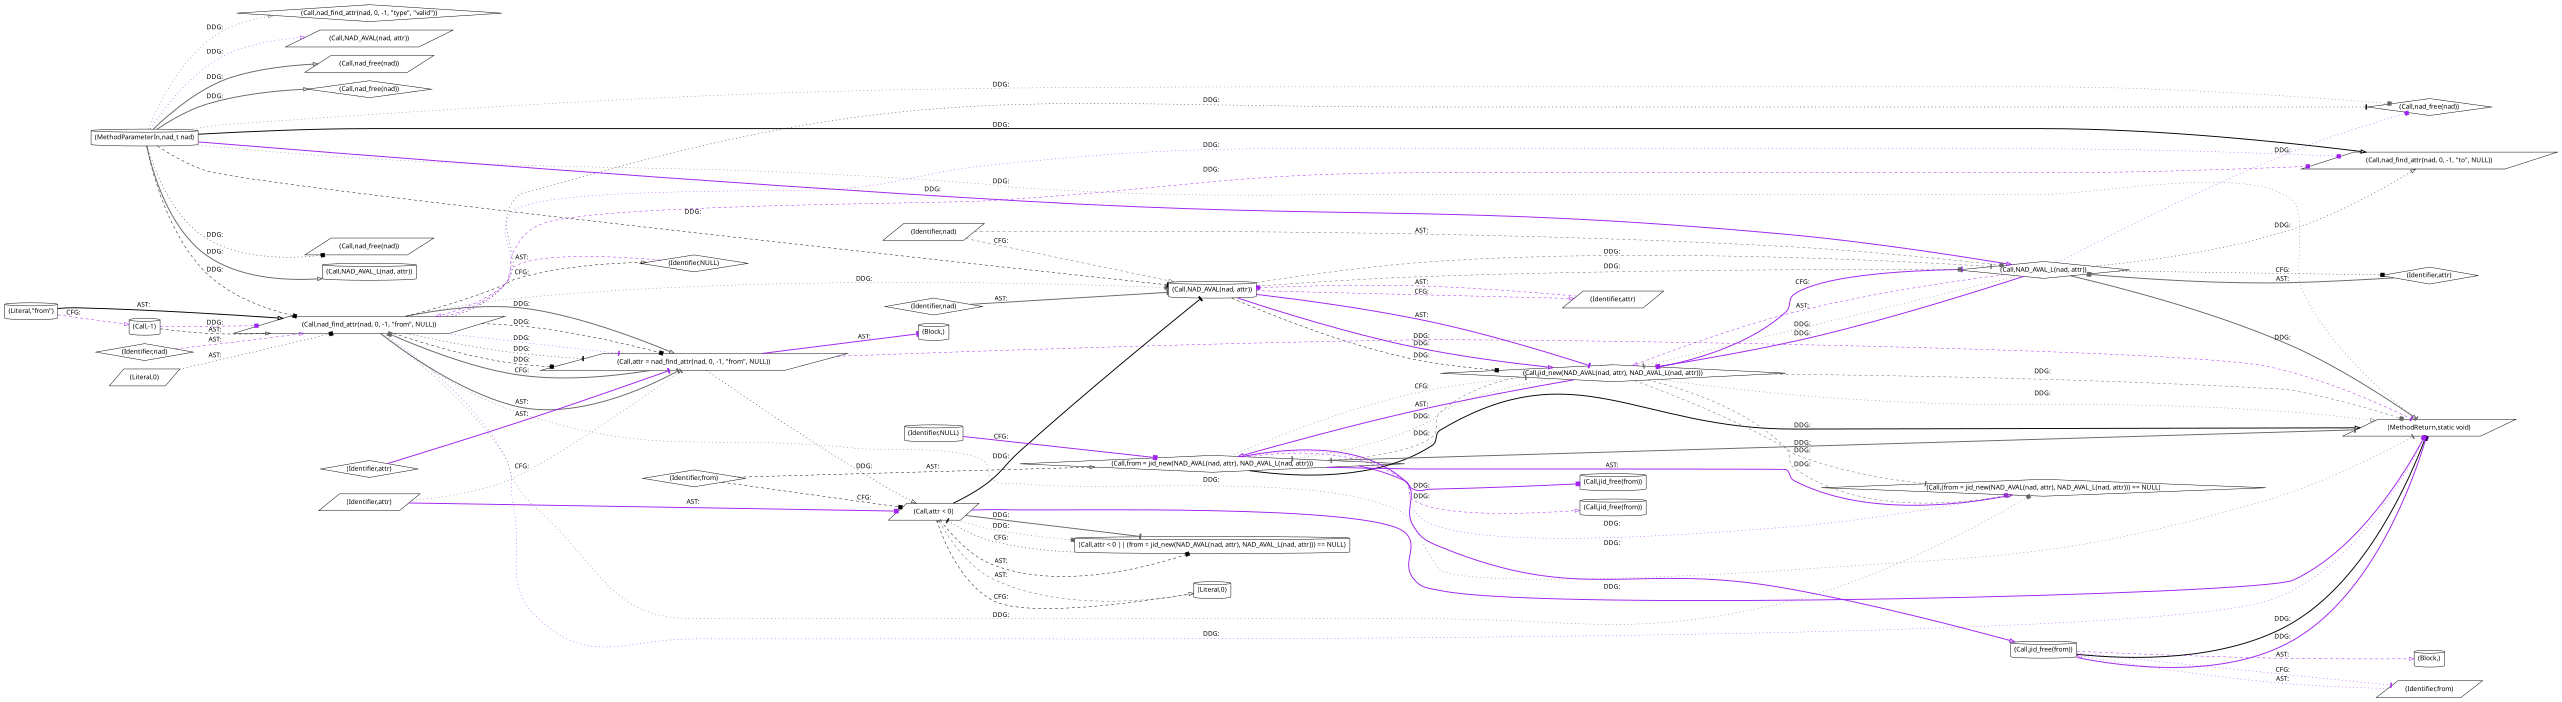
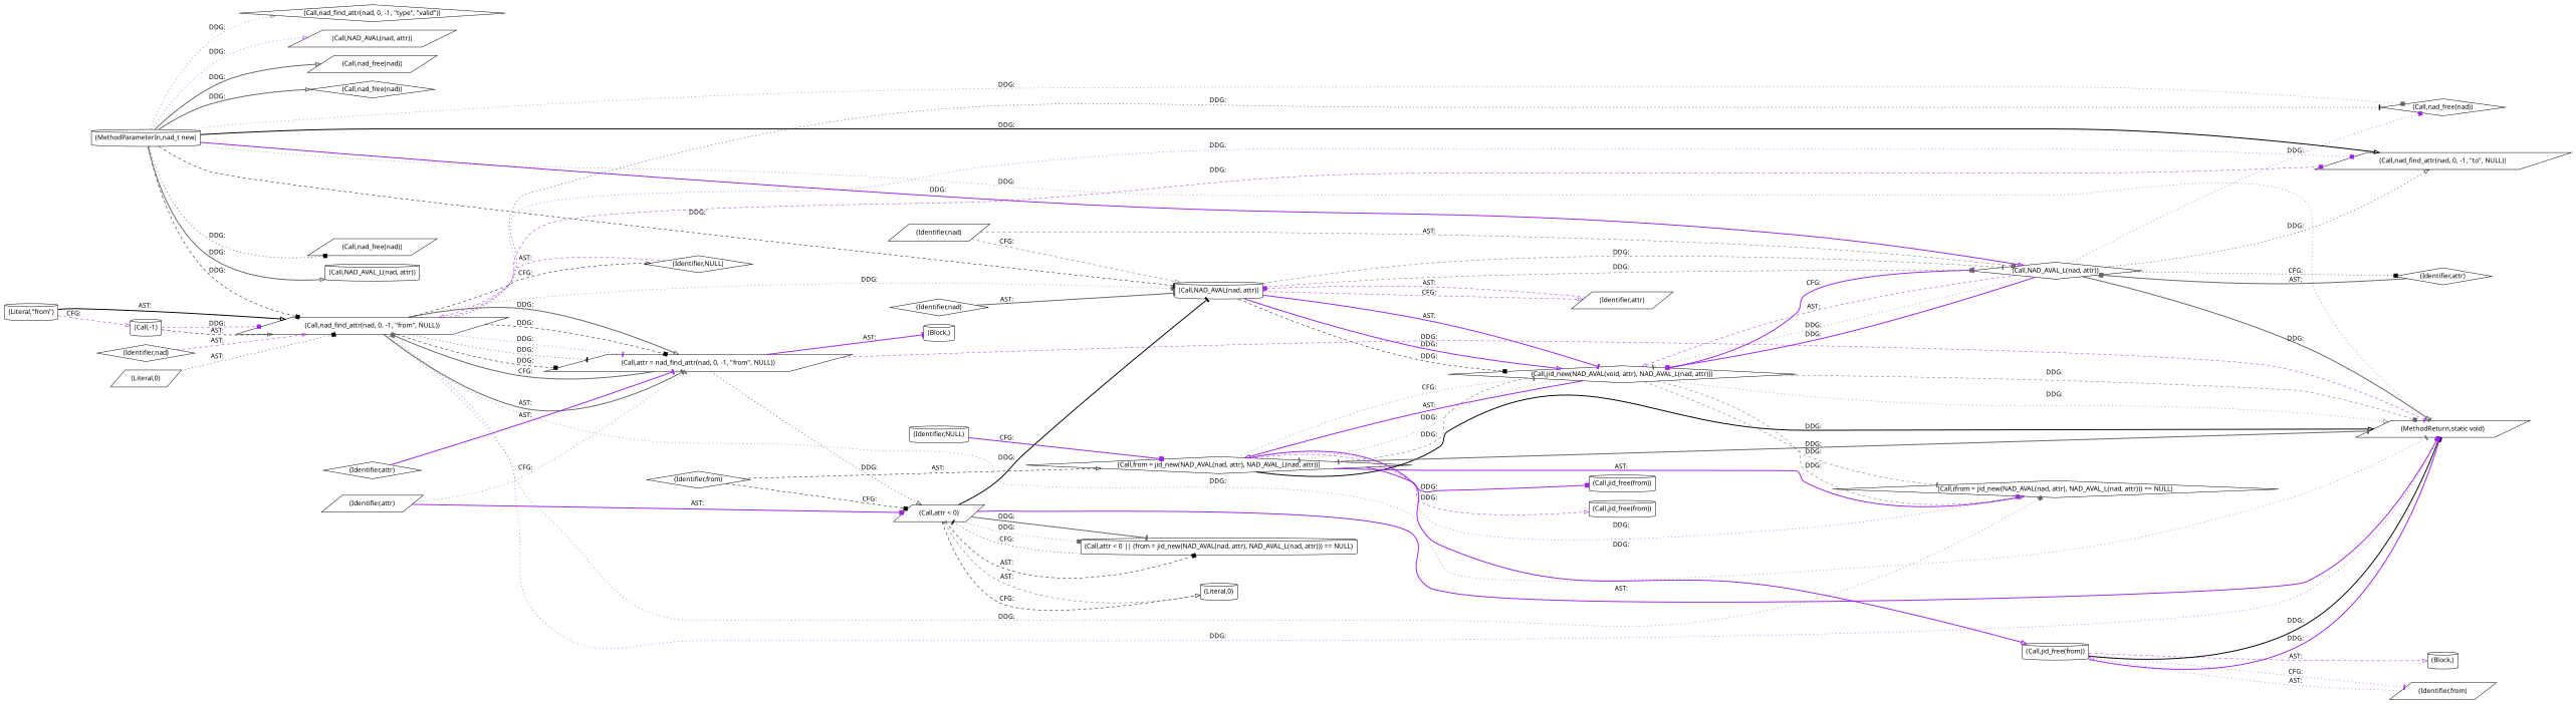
  digraph {
    fontname="Noto Sans"
    rankdir=LR
    node [fontname="Noto Sans" shape=cylinder]
    edge [arrowhead=onormal color=purple fontname="Noto Sans" style=dashed]
    n1 [label="(Call,jid_free(from))"]
    n2 [label="(Block,)"]
    n3 [label="(Identifier,from)" shape=parallelogram]
    n4 [label="(MethodReturn,static void)" shape=parallelogram]
    n5 [label="(Call,from = jid_new(NAD_AVAL(nad, attr), NAD_AVAL_L(nad, attr)))" shape=diamond]
-   n6 [label="(Call,jid_new(NAD_AVAL(nad, attr), NAD_AVAL_L(nad, attr)))" shape=diamond]
+   n6 [label="(Call,jid_new(NAD_AVAL(void, attr), NAD_AVAL_L(nad, attr)))" shape=diamond]
    n7 [label="(Call,jid_free(from))"]
    n8 [label="(Call,jid_free(from))"]
    n9 [label="(Call,(from = jid_new(NAD_AVAL(nad, attr), NAD_AVAL_L(nad, attr))) == NULL)" shape=diamond]
    n10 [label="(Call,NAD_AVAL_L(nad, attr))" shape=diamond]
    n11 [label="(Call,nad_free(nad))" shape=diamond]
    n12 [label="(Call,nad_find_attr(nad, 0, -1, \"to\", NULL))" shape=parallelogram]
    n13 [label="(Identifier,attr)" shape=diamond]
    n14 [label="(Call,NAD_AVAL(nad, attr))"]
    n15 [label="(Identifier,attr)" shape=parallelogram]
    n16 [label="(Call,nad_find_attr(nad, 0, -1, \"from\", NULL))" shape=parallelogram]
    n17 [label="(Call,attr = nad_find_attr(nad, 0, -1, \"from\", NULL))" shape=parallelogram]
    n18 [label="(Identifier,NULL)" shape=diamond]
    n19 [label="(Call,attr < 0)" shape=parallelogram]
    n20 [label="(Block,)"]
-   n21 [label="(MethodParameterIn,nad_t nad)"]
+   n21 [label="(MethodParameterIn,nad_t new)"]
    n22 [label="(Call,nad_free(nad))" shape=parallelogram]
    n23 [label="(Call,NAD_AVAL_L(nad, attr))"]
    n24 [label="(Call,nad_find_attr(nad, 0, -1, \"type\", \"valid\"))" shape=diamond]
    n25 [label="(Call,NAD_AVAL(nad, attr))" shape=parallelogram]
    n26 [label="(Call,nad_free(nad))" shape=parallelogram]
    n27 [label="(Call,nad_free(nad))" shape=diamond]
    n28 [label="(Call,-1)"]
    n29 [label="(Literal,0)"]
    n30 [label="(Call,attr < 0 || (from = jid_new(NAD_AVAL(nad, attr), NAD_AVAL_L(nad, attr))) == NULL)"]
    n31 [label="(Identifier,attr)" shape=diamond]
    n32 [label="(Identifier,nad)" shape=parallelogram]
    n33 [label="(Identifier,attr)" shape=parallelogram]
    n34 [label="(Identifier,nad)" shape=diamond]
    n35 [label="(Identifier,NULL)"]
    n36 [label="(Identifier,nad)" shape=diamond]
    n37 [label="(Literal,\"from\")"]
    n38 [label="(Identifier,from)" shape=diamond]
    n39 [label="(Literal,0)" shape=parallelogram]
    n1 -> n2 [label="AST: "]
    n1 -> n3 [arrowhead=tee label="CFG: " style=dotted]
    n1 -> n4 [arrowhead=box label="DDG: " style=bold]
    n1 -> n4 [arrowhead=box color=black label="DDG: " style=bold]
    n3 -> n1 [label="AST: " style=dotted]
    n5 -> n1 [label="DDG: " style=bold]
    n5 -> n4 [color=black label="DDG: " style=bold]
    n5 -> n4 [arrowhead=tee color=gray40 label="DDG: " style=bold]
    n5 -> n6 [arrowhead=tee color=gray40 label="CFG: " style=dotted]
    n5 -> n7 [arrowhead=box label="DDG: " style=bold]
    n5 -> n8 [label="DDG: "]
    n5 -> n9 [label="AST: " style=bold]
    n5 -> n9 [arrowhead=box label="DDG: " style=dotted]
    n6 -> n4 [arrowhead=box color=gray40 label="DDG: "]
    n6 -> n4 [color=gray40 label="DDG: " style=dotted]
    n6 -> n5 [label="AST: " style=bold]
    n6 -> n5 [arrowhead=tee color=gray40 label="DDG: " style=dotted]
    n6 -> n5 [arrowhead=tee color=gray40 label="DDG: "]
    n6 -> n9 [arrowhead=tee color=gray40 label="DDG: "]
    n6 -> n9 [color=gray40 label="DDG: "]
    n6 -> n10 [arrowhead=tee label="CFG: " style=bold]
    n10 -> n4 [color=gray40 label="DDG: " style=bold]
    n10 -> n6 [label="AST: "]
    n10 -> n6 [arrowhead=tee color=gray40 label="DDG: " style=dotted]
    n10 -> n6 [arrowhead=box label="DDG: " style=bold]
    n10 -> n11 [arrowhead=box label="DDG: " style=dotted]
    n10 -> n12 [color=black label="DDG: " style=dotted]
    n10 -> n13 [arrowhead=box color=black label="CFG: " style=dotted]
    n13 -> n10 [arrowhead=box color=gray40 label="AST: " style=bold]
    n14 -> n6 [arrowhead=tee label="AST: " style=bold]
    n14 -> n6 [label="DDG: " style=bold]
    n14 -> n6 [arrowhead=box color=black label="DDG: "]
    n14 -> n10 [arrowhead=box color=gray40 label="DDG: "]
    n14 -> n10 [arrowhead=tee color=gray40 label="DDG: "]
    n14 -> n15 [label="CFG: "]
    n15 -> n14 [arrowhead=box label="AST: "]
    n16 -> n4 [arrowhead=tee color=gray40 label="DDG: " style=dotted]
    n16 -> n4 [arrowhead=box label="DDG: " style=dotted]
    n16 -> n9 [arrowhead=box color=gray40 label="DDG: " style=dotted]
    n16 -> n11 [arrowhead=tee color=black label="DDG: " style=dotted]
    n16 -> n12 [arrowhead=box label="DDG: " style=dotted]
    n16 -> n12 [arrowhead=box label="DDG: "]
    n16 -> n14 [arrowhead=box color=gray40 label="DDG: " style=dotted]
    n16 -> n17 [arrowhead=tee color=gray40 label="AST: " style=bold]
    n16 -> n17 [color=gray40 label="DDG: " style=bold]
    n16 -> n17 [arrowhead=box color=black label="DDG: "]
    n16 -> n17 [arrowhead=tee label="DDG: " style=dotted]
    n16 -> n17 [arrowhead=tee color=black label="DDG: " style=dotted]
    n16 -> n17 [arrowhead=box color=black label="DDG: "]
    n16 -> n18 [color=black label="CFG: "]
    n17 -> n4 [arrowhead=tee label="DDG: "]
    n17 -> n16 [arrowhead=box color=gray40 label="CFG: " style=bold]
    n17 -> n19 [color=black label="DDG: " style=dotted]
    n17 -> n20 [arrowhead=tee label="AST: " style=bold]
    n18 -> n16 [label="AST: "]
-   n19 -> n4 [arrowhead=box label="DDG: " style=bold]
+   n19 -> n4 [arrowhead=box label="AST: " style=bold]
    n19 -> n14 [arrowhead=tee color=black label="DDG: " style=bold]
    n19 -> n29 [color=black label="CFG: "]
    n19 -> n30 [arrowhead=box color=black label="AST: "]
    n19 -> n30 [arrowhead=tee color=gray40 label="DDG: " style=bold]
    n19 -> n30 [arrowhead=box color=gray40 label="DDG: " style=dotted]
    n21 -> n4 [arrowhead=tee color=gray40 label="DDG: " style=dotted]
    n21 -> n10 [label="DDG: " style=bold]
    n21 -> n11 [arrowhead=box color=gray40 label="DDG: " style=dotted]
    n21 -> n12 [color=black label="DDG: " style=bold]
    n21 -> n14 [arrowhead=tee color=black label="DDG: "]
    n21 -> n16 [arrowhead=box color=black label="DDG: "]
    n21 -> n22 [arrowhead=box color=black label="DDG: " style=dotted]
    n21 -> n23 [color=gray40 label="DDG: " style=bold]
    n21 -> n24 [color=gray40 label="DDG: " style=dotted]
    n21 -> n25 [label="DDG: " style=dotted]
    n21 -> n26 [color=gray40 label="DDG: " style=bold]
    n21 -> n27 [color=gray40 label="DDG: " style=bold]
    n28 -> n16 [color=black label="AST: "]
    n28 -> n16 [arrowhead=box label="DDG: "]
    n29 -> n19 [arrowhead=tee color=gray40 label="AST: "]
    n30 -> n19 [arrowhead=tee color=black label="CFG: " style=dotted]
    n31 -> n17 [arrowhead=tee label="AST: " style=bold]
    n32 -> n10 [arrowhead=box color=gray40 label="AST: "]
    n32 -> n14 [color=gray40 label="CFG: "]
    n33 -> n17 [arrowhead=tee color=gray40 label="CFG: " style=dotted]
    n33 -> n19 [arrowhead=box label="AST: " style=bold]
    n34 -> n16 [label="AST: "]
    n35 -> n5 [arrowhead=box label="CFG: " style=bold]
    n36 -> n14 [arrowhead=tee color=gray40 label="AST: " style=bold]
    n37 -> n16 [color=black label="AST: " style=bold]
    n37 -> n28 [label="CFG: "]
    n38 -> n5 [color=black label="AST: "]
    n38 -> n19 [arrowhead=box color=black label="CFG: "]
    n39 -> n16 [arrowhead=box color=black label="AST: " style=dotted]
  }
